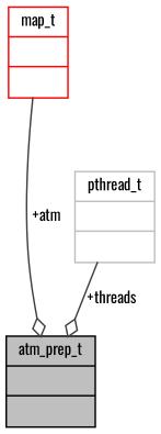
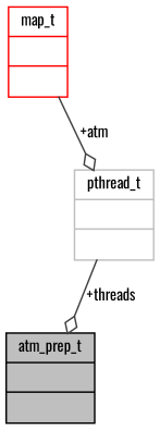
  digraph {
    fontname=Oswald
    node [fontname=Oswald fontsize=10 shape=record]
    edge [arrowhead=odiamond color=grey25 fontname=Oswald fontsize=10 labelfontname=Helvetica labelfontsize=10 style=solid]
    n1 [color=black fillcolor=grey75 fontcolor=black height=0.2 label="{atm_prep_t\n||}" style=filled width=0.4]
    n2 [color=grey75 height=0.2 label="{pthread_t\n||}" width=0.4]
    n3 [color=red height=0.2 label="{map_t\n||}" width=0.4]
    n2 -> n1 [label=" +threads"]
-   n3 -> n1 [label=" +atm"]
+   n3 -> n2 [label=" +atm"]
  }
